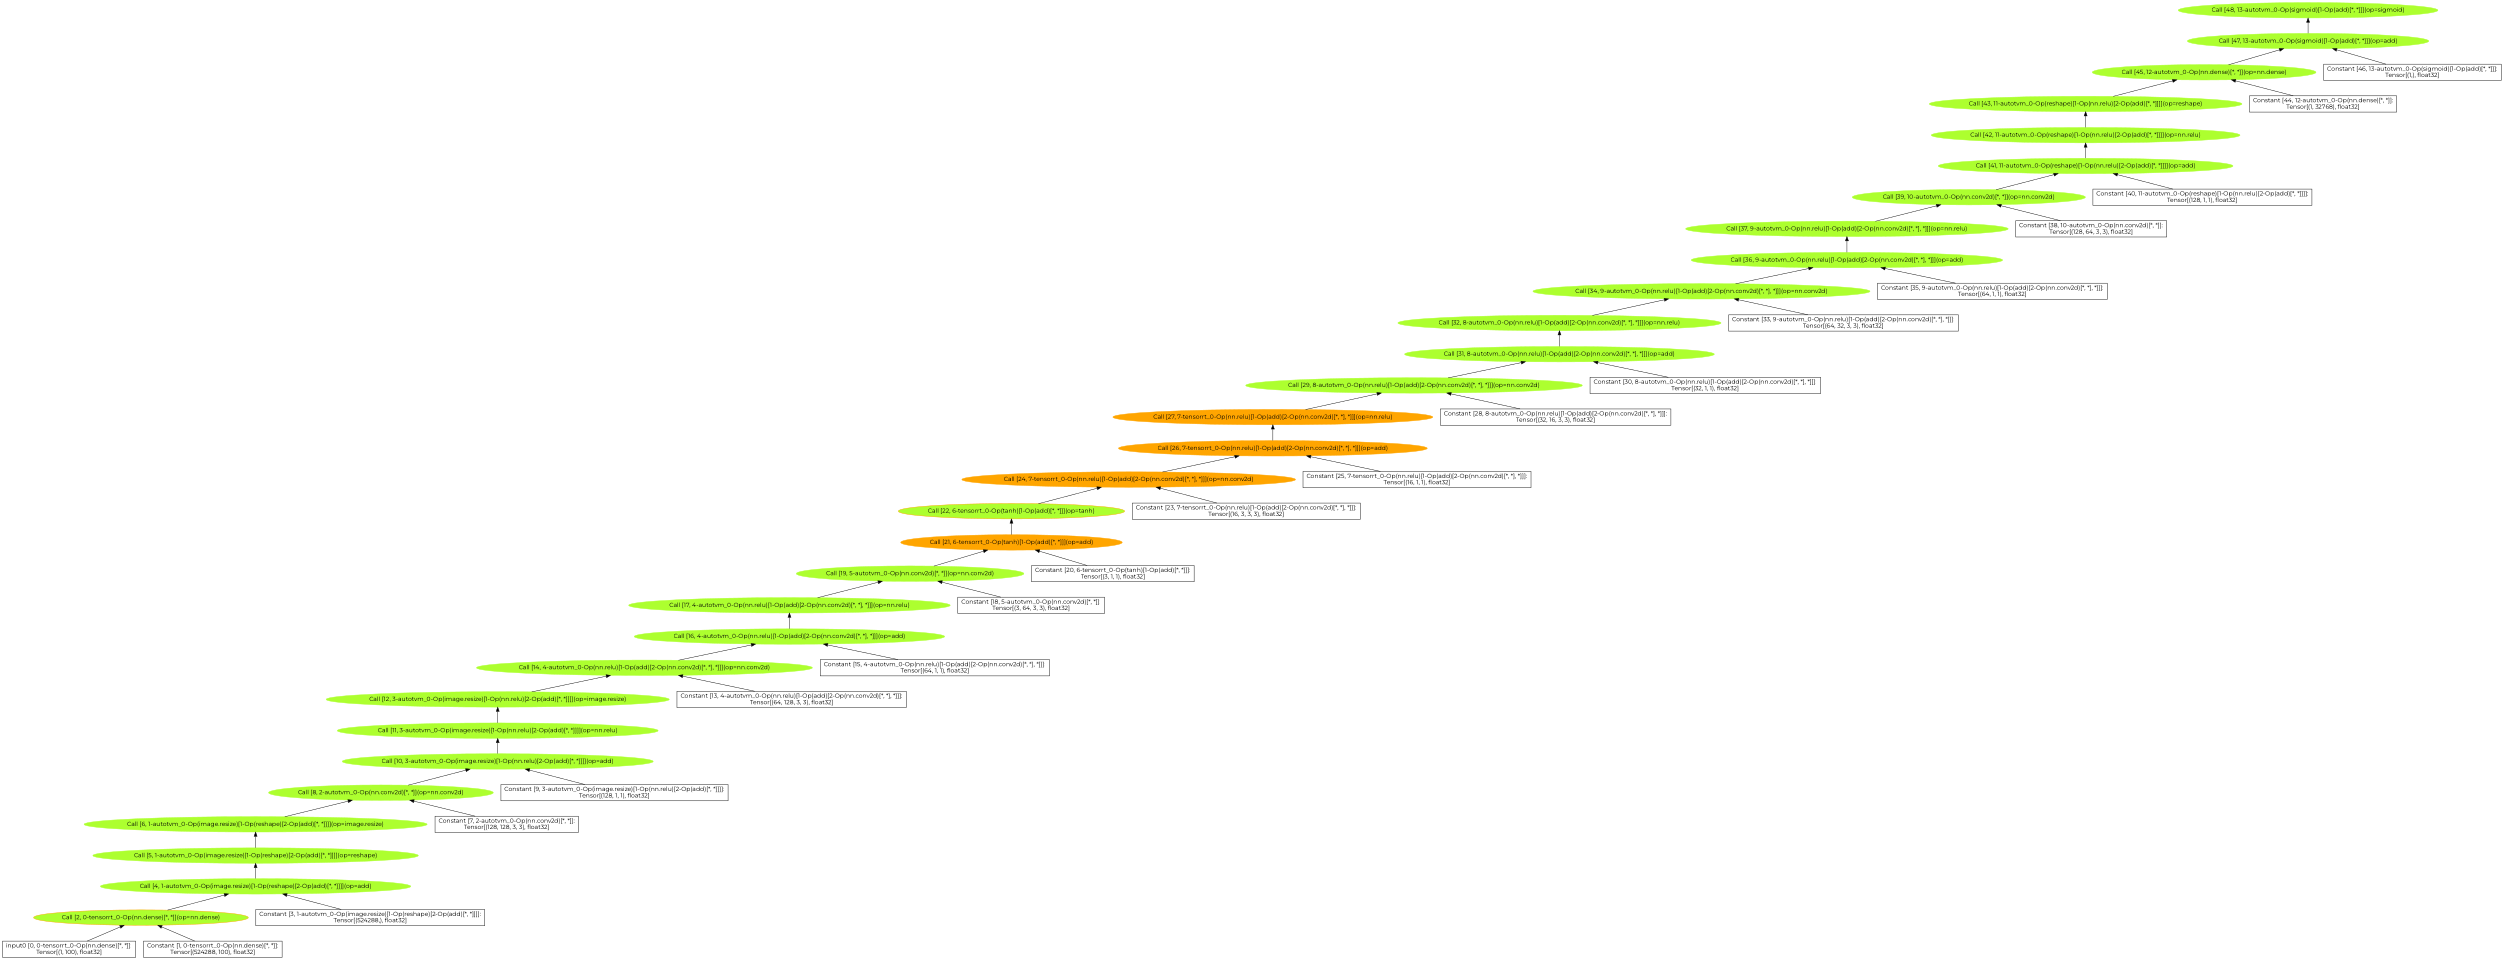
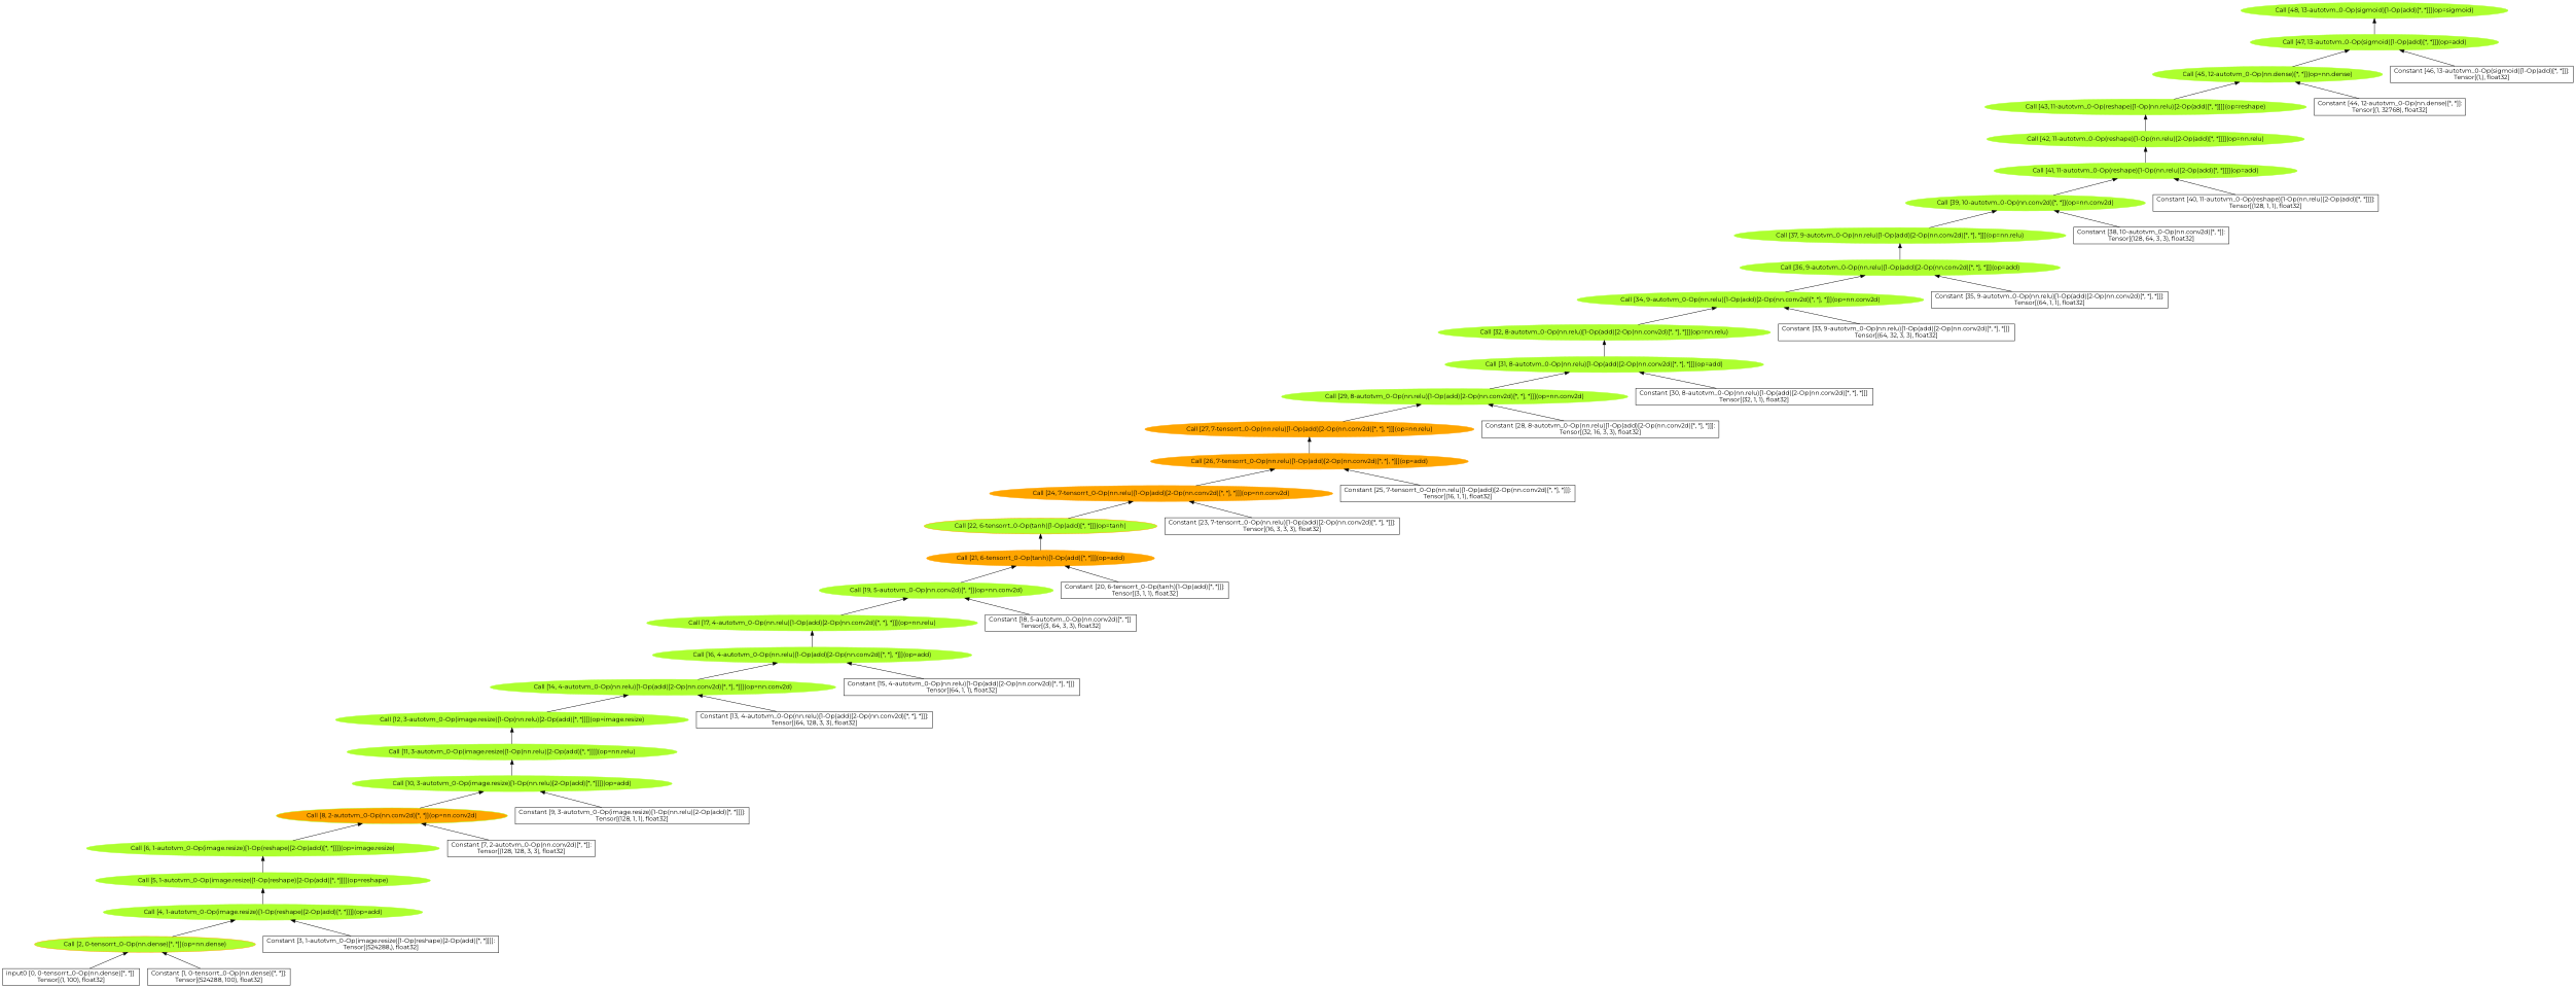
  digraph {
    fontname=Montserrat
    rankdir=BT
    node [fontname=Montserrat shape=ellipse color=greenyellow style=filled]
    edge [fontname=Montserrat]
    n1 [label="input0 [0, 0-tensorrt_0-Op(nn.dense)[*, *]]:\nTensor[(1, 100), float32]" shape=rectangle color="" style=""]
    n2 [color=orange fillcolor=greenyellow label="Call [2, 0-tensorrt_0-Op(nn.dense)[*, *]](op=nn.dense)"]
    n3 [label="Call [4, 1-autotvm_0-Op(image.resize)[1-Op(reshape)[2-Op(add)[*, *]]]](op=add)"]
    n4 [label="Constant [1, 0-tensorrt_0-Op(nn.dense)[*, *]]:\nTensor[(524288, 100), float32]" shape=rectangle color="" style=""]
    n5 [label="Call [5, 1-autotvm_0-Op(image.resize)[1-Op(reshape)[2-Op(add)[*, *]]]](op=reshape)"]
    n6 [label="Constant [3, 1-autotvm_0-Op(image.resize)[1-Op(reshape)[2-Op(add)[*, *]]]]:\nTensor[(524288,), float32]" shape=rectangle color="" style=""]
    n7 [label="Call [6, 1-autotvm_0-Op(image.resize)[1-Op(reshape)[2-Op(add)[*, *]]]](op=image.resize)"]
-   n8 [label="Call [8, 2-autotvm_0-Op(nn.conv2d)[*, *]](op=nn.conv2d)"]
+   n8 [label="Call [8, 2-autotvm_0-Op(nn.conv2d)[*, *]](op=nn.conv2d)" fillcolor=orange]
    n9 [label="Call [10, 3-autotvm_0-Op(image.resize)[1-Op(nn.relu)[2-Op(add)[*, *]]]](op=add)"]
    n10 [label="Constant [7, 2-autotvm_0-Op(nn.conv2d)[*, *]]:\nTensor[(128, 128, 3, 3), float32]" shape=rectangle color="" style=""]
    n11 [label="Call [11, 3-autotvm_0-Op(image.resize)[1-Op(nn.relu)[2-Op(add)[*, *]]]](op=nn.relu)"]
    n12 [label="Constant [9, 3-autotvm_0-Op(image.resize)[1-Op(nn.relu)[2-Op(add)[*, *]]]]:\nTensor[(128, 1, 1), float32]" shape=rectangle color="" style=""]
    n13 [label="Call [12, 3-autotvm_0-Op(image.resize)[1-Op(nn.relu)[2-Op(add)[*, *]]]](op=image.resize)"]
    n14 [label="Call [14, 4-autotvm_0-Op(nn.relu)[1-Op(add)[2-Op(nn.conv2d)[*, *], *]]](op=nn.conv2d)"]
    n15 [label="Call [16, 4-autotvm_0-Op(nn.relu)[1-Op(add)[2-Op(nn.conv2d)[*, *], *]]](op=add)"]
    n16 [label="Constant [13, 4-autotvm_0-Op(nn.relu)[1-Op(add)[2-Op(nn.conv2d)[*, *], *]]]:\nTensor[(64, 128, 3, 3), float32]" shape=rectangle color="" style=""]
    n17 [label="Call [17, 4-autotvm_0-Op(nn.relu)[1-Op(add)[2-Op(nn.conv2d)[*, *], *]]](op=nn.relu)"]
    n18 [label="Constant [15, 4-autotvm_0-Op(nn.relu)[1-Op(add)[2-Op(nn.conv2d)[*, *], *]]]:\nTensor[(64, 1, 1), float32]" shape=rectangle color="" style=""]
    n19 [label="Call [19, 5-autotvm_0-Op(nn.conv2d)[*, *]](op=nn.conv2d)"]
    n20 [color=orange label="Call [21, 6-tensorrt_0-Op(tanh)[1-Op(add)[*, *]]](op=add)"]
    n21 [label="Constant [18, 5-autotvm_0-Op(nn.conv2d)[*, *]]:\nTensor[(3, 64, 3, 3), float32]" shape=rectangle color="" style=""]
    n22 [color=orange fillcolor=greenyellow label="Call [22, 6-tensorrt_0-Op(tanh)[1-Op(add)[*, *]]](op=tanh)"]
    n23 [label="Constant [20, 6-tensorrt_0-Op(tanh)[1-Op(add)[*, *]]]:\nTensor[(3, 1, 1), float32]" shape=rectangle color="" style=""]
    n24 [color=orange label="Call [24, 7-tensorrt_0-Op(nn.relu)[1-Op(add)[2-Op(nn.conv2d)[*, *], *]]](op=nn.conv2d)"]
    n25 [color=orange label="Call [26, 7-tensorrt_0-Op(nn.relu)[1-Op(add)[2-Op(nn.conv2d)[*, *], *]]](op=add)"]
    n26 [label="Constant [23, 7-tensorrt_0-Op(nn.relu)[1-Op(add)[2-Op(nn.conv2d)[*, *], *]]]:\nTensor[(16, 3, 3, 3), float32]" shape=rectangle color="" style=""]
    n27 [color=orange label="Call [27, 7-tensorrt_0-Op(nn.relu)[1-Op(add)[2-Op(nn.conv2d)[*, *], *]]](op=nn.relu)"]
    n28 [label="Constant [25, 7-tensorrt_0-Op(nn.relu)[1-Op(add)[2-Op(nn.conv2d)[*, *], *]]]:\nTensor[(16, 1, 1), float32]" shape=rectangle color="" style=""]
    n29 [label="Call [29, 8-autotvm_0-Op(nn.relu)[1-Op(add)[2-Op(nn.conv2d)[*, *], *]]](op=nn.conv2d)"]
    n30 [label="Call [31, 8-autotvm_0-Op(nn.relu)[1-Op(add)[2-Op(nn.conv2d)[*, *], *]]](op=add)"]
    n31 [label="Constant [28, 8-autotvm_0-Op(nn.relu)[1-Op(add)[2-Op(nn.conv2d)[*, *], *]]]:\nTensor[(32, 16, 3, 3), float32]" shape=rectangle color="" style=""]
    n32 [label="Call [32, 8-autotvm_0-Op(nn.relu)[1-Op(add)[2-Op(nn.conv2d)[*, *], *]]](op=nn.relu)"]
    n33 [label="Constant [30, 8-autotvm_0-Op(nn.relu)[1-Op(add)[2-Op(nn.conv2d)[*, *], *]]]:\nTensor[(32, 1, 1), float32]" shape=rectangle color="" style=""]
    n34 [label="Call [34, 9-autotvm_0-Op(nn.relu)[1-Op(add)[2-Op(nn.conv2d)[*, *], *]]](op=nn.conv2d)"]
    n35 [label="Call [36, 9-autotvm_0-Op(nn.relu)[1-Op(add)[2-Op(nn.conv2d)[*, *], *]]](op=add)"]
    n36 [label="Constant [33, 9-autotvm_0-Op(nn.relu)[1-Op(add)[2-Op(nn.conv2d)[*, *], *]]]:\nTensor[(64, 32, 3, 3), float32]" shape=rectangle color="" style=""]
    n37 [label="Call [37, 9-autotvm_0-Op(nn.relu)[1-Op(add)[2-Op(nn.conv2d)[*, *], *]]](op=nn.relu)"]
    n38 [label="Constant [35, 9-autotvm_0-Op(nn.relu)[1-Op(add)[2-Op(nn.conv2d)[*, *], *]]]:\nTensor[(64, 1, 1), float32]" shape=rectangle color="" style=""]
    n39 [label="Call [39, 10-autotvm_0-Op(nn.conv2d)[*, *]](op=nn.conv2d)"]
    n40 [label="Call [41, 11-autotvm_0-Op(reshape)[1-Op(nn.relu)[2-Op(add)[*, *]]]](op=add)"]
    n41 [label="Constant [38, 10-autotvm_0-Op(nn.conv2d)[*, *]]:\nTensor[(128, 64, 3, 3), float32]" shape=rectangle color="" style=""]
    n42 [label="Call [42, 11-autotvm_0-Op(reshape)[1-Op(nn.relu)[2-Op(add)[*, *]]]](op=nn.relu)"]
    n43 [label="Constant [40, 11-autotvm_0-Op(reshape)[1-Op(nn.relu)[2-Op(add)[*, *]]]]:\nTensor[(128, 1, 1), float32]" shape=rectangle color="" style=""]
    n44 [label="Call [43, 11-autotvm_0-Op(reshape)[1-Op(nn.relu)[2-Op(add)[*, *]]]](op=reshape)"]
    n45 [label="Call [45, 12-autotvm_0-Op(nn.dense)[*, *]](op=nn.dense)"]
    n46 [label="Call [47, 13-autotvm_0-Op(sigmoid)[1-Op(add)[*, *]]](op=add)"]
    n47 [label="Constant [44, 12-autotvm_0-Op(nn.dense)[*, *]]:\nTensor[(1, 32768), float32]" shape=rectangle color="" style=""]
    n48 [label="Call [48, 13-autotvm_0-Op(sigmoid)[1-Op(add)[*, *]]](op=sigmoid)"]
    n49 [label="Constant [46, 13-autotvm_0-Op(sigmoid)[1-Op(add)[*, *]]]:\nTensor[(1,), float32]" shape=rectangle color="" style=""]
    n1 -> n2
    n2 -> n3
    n3 -> n5
    n4 -> n2
    n5 -> n7
    n6 -> n3
    n7 -> n8
    n8 -> n9
    n9 -> n11
    n10 -> n8
    n11 -> n13
    n12 -> n9
    n13 -> n14
    n14 -> n15
    n15 -> n17
    n16 -> n14
    n17 -> n19
    n18 -> n15
    n19 -> n20
    n20 -> n22
    n21 -> n19
    n22 -> n24
    n23 -> n20
    n24 -> n25
    n25 -> n27
    n26 -> n24
    n27 -> n29
    n28 -> n25
    n29 -> n30
    n30 -> n32
    n31 -> n29
    n32 -> n34
    n33 -> n30
    n34 -> n35
    n35 -> n37
    n36 -> n34
    n37 -> n39
    n38 -> n35
    n39 -> n40
    n40 -> n42
    n41 -> n39
    n42 -> n44
    n43 -> n40
    n44 -> n45
    n45 -> n46
    n46 -> n48
    n47 -> n45
    n49 -> n46
  }
